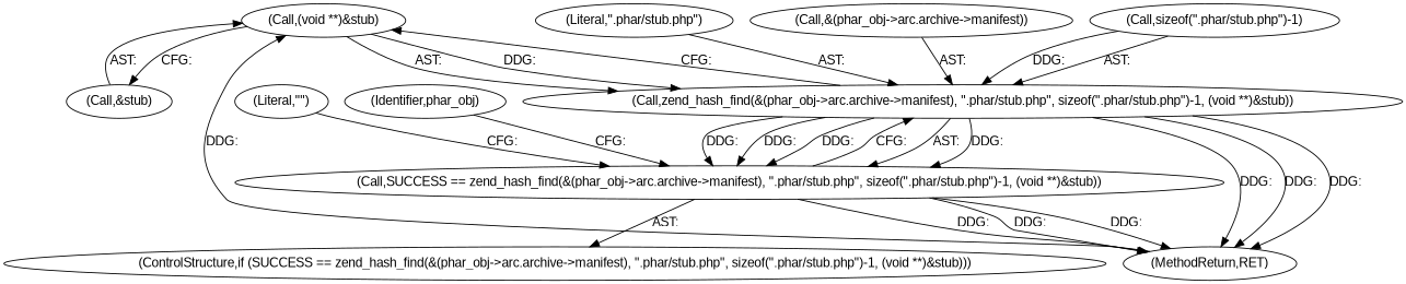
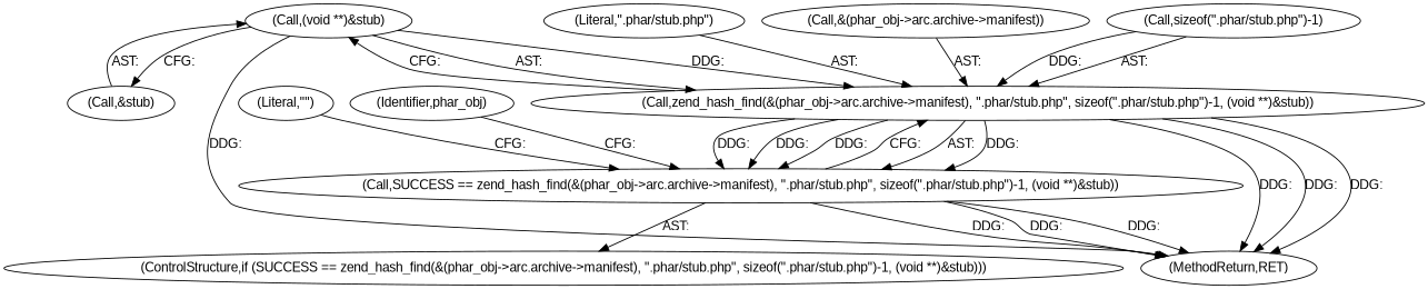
  digraph {
    fontname="Liberation Sans"
    node [fontname="Liberation Sans"]
    edge [fontname="Liberation Sans"]
    n1 [label="(Call,(void **)&stub)"]
    n2 [label="(Call,zend_hash_find(&(phar_obj->arc.archive->manifest), \".phar/stub.php\", sizeof(\".phar/stub.php\")-1, (void **)&stub))"]
    n3 [label="(MethodReturn,RET)"]
    n4 [label="(Call,&stub)"]
    n5 [label="(Call,SUCCESS == zend_hash_find(&(phar_obj->arc.archive->manifest), \".phar/stub.php\", sizeof(\".phar/stub.php\")-1, (void **)&stub))"]
    n6 [label="(ControlStructure,if (SUCCESS == zend_hash_find(&(phar_obj->arc.archive->manifest), \".phar/stub.php\", sizeof(\".phar/stub.php\")-1, (void **)&stub)))"]
    n7 [label="(Call,sizeof(\".phar/stub.php\")-1)"]
    n8 [label="(Literal,\"\")"]
    n9 [label="(Literal,\".phar/stub.php\")"]
    n10 [label="(Call,&(phar_obj->arc.archive->manifest))"]
    n11 [label="(Identifier,phar_obj)"]
    n1 -> n2 [label="AST: "]
    n1 -> n2 [label="DDG: "]
-   n3 -> n1 [label="DDG: "]
+   n1 -> n3 [label="DDG: "]
    n1 -> n4 [label="CFG: "]
    n2 -> n1 [label="CFG: "]
    n2 -> n3 [label="DDG: "]
    n2 -> n3 [label="DDG: "]
    n2 -> n3 [label="DDG: "]
    n2 -> n5 [label="AST: "]
    n2 -> n5 [label="DDG: "]
    n2 -> n5 [label="DDG: "]
    n2 -> n5 [label="DDG: "]
    n2 -> n5 [label="DDG: "]
    n4 -> n1 [label="AST: "]
    n5 -> n2 [label="CFG: "]
    n5 -> n3 [label="DDG: "]
    n5 -> n3 [label="DDG: "]
    n5 -> n3 [label="DDG: "]
    n5 -> n6 [label="AST: "]
    n7 -> n2 [label="AST: "]
    n7 -> n2 [label="DDG: "]
    n8 -> n5 [label="CFG: "]
    n9 -> n2 [label="AST: "]
    n10 -> n2 [label="AST: "]
    n11 -> n5 [label="CFG: "]
  }
